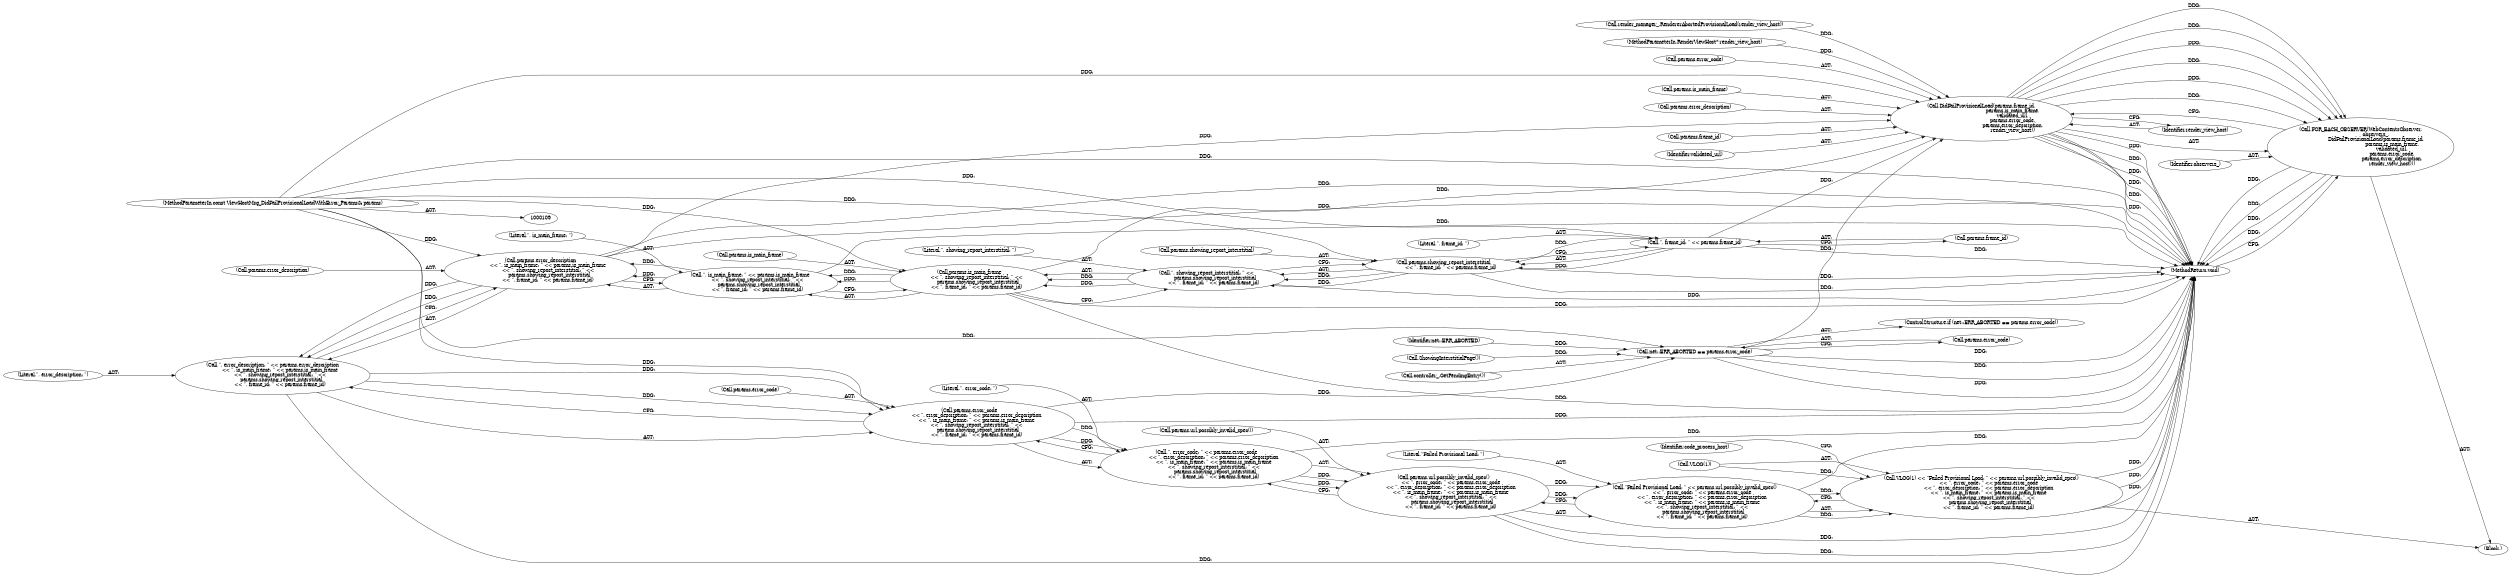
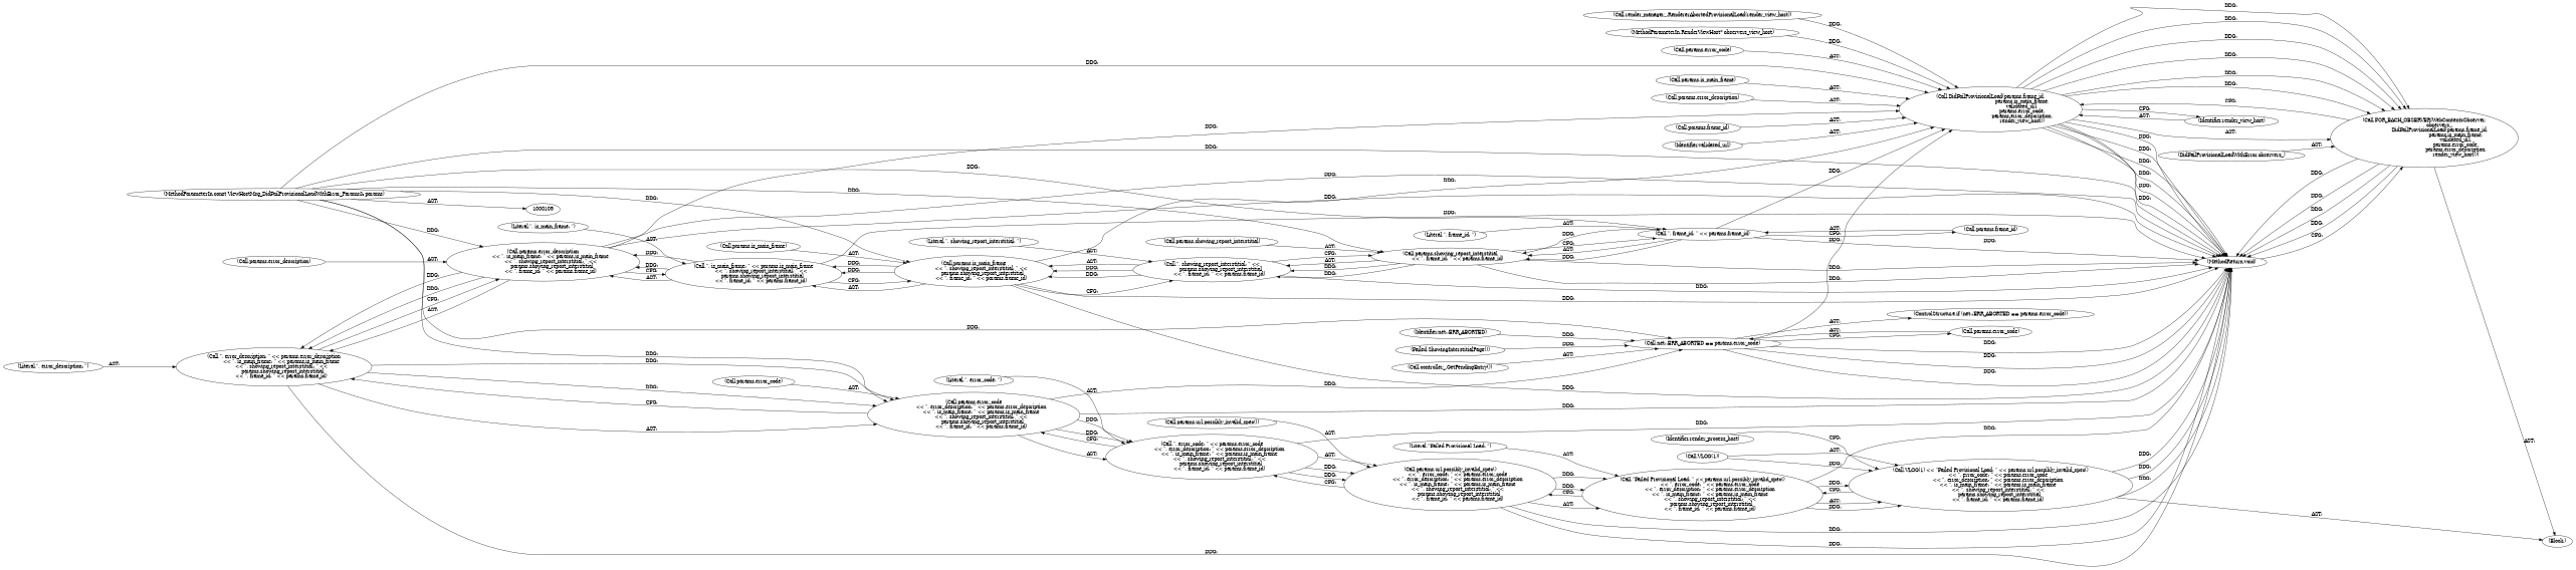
  digraph {
    rankdir=LR
    n1 [label="(Call,\", error_description: \" << params.error_description\n          << \", is_main_frame: \" << params.is_main_frame\n          << \", showing_repost_interstitial: \" <<\n            params.showing_repost_interstitial\n          << \", frame_id: \" << params.frame_id)"]
    n2 [label="(Call,params.error_description\n          << \", is_main_frame: \" << params.is_main_frame\n          << \", showing_repost_interstitial: \" <<\n            params.showing_repost_interstitial\n          << \", frame_id: \" << params.frame_id)"]
    n3 [label="(Call,params.error_code\n          << \", error_description: \" << params.error_description\n          << \", is_main_frame: \" << params.is_main_frame\n          << \", showing_repost_interstitial: \" <<\n            params.showing_repost_interstitial\n          << \", frame_id: \" << params.frame_id)"]
    n4 [label="(MethodReturn,void)"]
    n5 [label="(Call,\", is_main_frame: \" << params.is_main_frame\n          << \", showing_repost_interstitial: \" <<\n            params.showing_repost_interstitial\n          << \", frame_id: \" << params.frame_id)"]
    n6 [label="(Call,DidFailProvisionalLoad(params.frame_id,\n                                           params.is_main_frame,\n                                           validated_url,\n                                           params.error_code,\n                                           params.error_description,\n                                           render_view_host))"]
    n7 [label="(Call,net::ERR_ABORTED == params.error_code)"]
    n8 [label="(Call,\", error_code: \" << params.error_code\n          << \", error_description: \" << params.error_description\n          << \", is_main_frame: \" << params.is_main_frame\n          << \", showing_repost_interstitial: \" <<\n            params.showing_repost_interstitial\n          << \", frame_id: \" << params.frame_id)"]
    n9 [label="(Call,FOR_EACH_OBSERVER(WebContentsObserver,\n                     observers_,\n                     DidFailProvisionalLoad(params.frame_id,\n                                           params.is_main_frame,\n                                           validated_url,\n                                           params.error_code,\n                                           params.error_description,\n                                           render_view_host)))"]
    n10 [label="(Call,params.is_main_frame\n          << \", showing_repost_interstitial: \" <<\n            params.showing_repost_interstitial\n          << \", frame_id: \" << params.frame_id)"]
    n11 [label="(Identifier,render_view_host)"]
    n12 [label="(MethodParameterIn,const ViewHostMsg_DidFailProvisionalLoadWithError_Params& params)"]
    n13 [label="(Call,params.showing_repost_interstitial\n          << \", frame_id: \" << params.frame_id)"]
    n14 [label="(Call,\", frame_id: \" << params.frame_id)"]
    1000109
    n16 [label="(Call,\", showing_repost_interstitial: \" <<\n            params.showing_repost_interstitial\n          << \", frame_id: \" << params.frame_id)"]
    n17 [label="(Call,params.frame_id)"]
    n18 [label="(Call,params.error_code)"]
    n19 [label="(ControlStructure,if (net::ERR_ABORTED == params.error_code))"]
    n20 [label="(Call,params.url.possibly_invalid_spec()\n          << \", error_code: \" << params.error_code\n          << \", error_description: \" << params.error_description\n          << \", is_main_frame: \" << params.is_main_frame\n          << \", showing_repost_interstitial: \" <<\n            params.showing_repost_interstitial\n          << \", frame_id: \" << params.frame_id)"]
    n21 [label="(Call,\"Failed Provisional Load: \" << params.url.possibly_invalid_spec()\n          << \", error_code: \" << params.error_code\n          << \", error_description: \" << params.error_description\n          << \", is_main_frame: \" << params.is_main_frame\n          << \", showing_repost_interstitial: \" <<\n            params.showing_repost_interstitial\n          << \", frame_id: \" << params.frame_id)"]
    n22 [label="(Call,VLOG(1) << \"Failed Provisional Load: \" << params.url.possibly_invalid_spec()\n          << \", error_code: \" << params.error_code\n          << \", error_description: \" << params.error_description\n          << \", is_main_frame: \" << params.is_main_frame\n          << \", showing_repost_interstitial: \" <<\n            params.showing_repost_interstitial\n          << \", frame_id: \" << params.frame_id)"]
    n23 [label="(Block,)"]
    n24 [label="(Literal,\", frame_id: \")"]
    n25 [label="(Call,params.frame_id)"]
    n26 [label="(Call,params.is_main_frame)"]
    n27 [label="(Literal,\", is_main_frame: \")"]
    n28 [label="(Call,params.url.possibly_invalid_spec())"]
    n29 [label="(Identifier,net::ERR_ABORTED)"]
-   n30 [label="(Call,ShowingInterstitialPage())"]
+   n30 [label="(Failed,ShowingInterstitialPage())"]
    n31 [label="(Identifier,validated_url)"]
-   n32 [label="(Identifier,observers_)"]
+   n32 [label="(DidFailProvisionalLoadWithError,observers_)"]
    n33 [label="(Call,params.error_description)"]
    n34 [label="(Call,render_manager_.RendererAbortedProvisionalLoad(render_view_host))"]
    n35 [label="(Literal,\", error_description: \")"]
    n36 [label="(Call,params.error_code)"]
    n37 [label="(Call,controller_.GetPendingEntry())"]
    n38 [label="(Literal,\", error_code: \")"]
-   n39 [label="(MethodParameterIn,RenderViewHost* render_view_host)"]
+   n39 [label="(MethodParameterIn,RenderViewHost* observers_view_host)"]
    n40 [label="(Call,params.error_code)"]
    n41 [label="(Literal,\", showing_repost_interstitial: \")"]
    n42 [label="(Literal,\"Failed Provisional Load: \")"]
    n43 [label="(Call,params.is_main_frame)"]
    n44 [label="(Call,VLOG(1))"]
-   n45 [label="(Identifier,code_process_host)"]
+   n45 [label="(Identifier,render_process_host)"]
    n46 [label="(Call,params.error_description)"]
    n47 [label="(Call,params.showing_repost_interstitial)"]
    n1 -> n2 [label="CFG: "]
    n1 -> n3 [label="AST: "]
    n1 -> n3 [label="DDG: "]
    n1 -> n3 [label="DDG: "]
    n1 -> n4 [label="DDG: "]
    n2 -> n1 [label="AST: "]
    n2 -> n1 [label="DDG: "]
    n2 -> n1 [label="DDG: "]
    n2 -> n4 [label="DDG: "]
    n2 -> n4 [label="DDG: "]
    n2 -> n5 [label="CFG: "]
    n2 -> n6 [label="DDG: "]
    n3 -> n1 [label="CFG: "]
    n3 -> n4 [label="DDG: "]
    n3 -> n7 [label="DDG: "]
    n3 -> n8 [label="AST: "]
    n3 -> n8 [label="DDG: "]
    n3 -> n8 [label="DDG: "]
    n4 -> n9 [label="CFG: "]
    n5 -> n2 [label="AST: "]
    n5 -> n2 [label="DDG: "]
    n5 -> n2 [label="DDG: "]
    n5 -> n4 [label="DDG: "]
    n5 -> n10 [label="CFG: "]
    n6 -> n4 [label="DDG: "]
    n6 -> n4 [label="DDG: "]
    n6 -> n4 [label="DDG: "]
    n6 -> n4 [label="DDG: "]
    n6 -> n4 [label="DDG: "]
    n6 -> n4 [label="DDG: "]
    n6 -> n9 [label="AST: "]
    n6 -> n9 [label="DDG: "]
    n6 -> n9 [label="DDG: "]
    n6 -> n9 [label="DDG: "]
    n6 -> n9 [label="DDG: "]
    n6 -> n9 [label="DDG: "]
    n6 -> n9 [label="DDG: "]
    n6 -> n11 [label="CFG: "]
    n7 -> n4 [label="DDG: "]
    n7 -> n4 [label="DDG: "]
    n7 -> n4 [label="DDG: "]
    n7 -> n6 [label="DDG: "]
    n7 -> n18 [label="CFG: "]
    n7 -> n19 [label="AST: "]
    n8 -> n3 [label="CFG: "]
    n8 -> n4 [label="DDG: "]
    n8 -> n20 [label="AST: "]
    n8 -> n20 [label="DDG: "]
    n8 -> n20 [label="DDG: "]
    n9 -> n4 [label="DDG: "]
    n9 -> n4 [label="DDG: "]
    n9 -> n4 [label="DDG: "]
    n9 -> n4 [label="DDG: "]
    n9 -> n6 [label="CFG: "]
    n9 -> n23 [label="AST: "]
    n10 -> n4 [label="DDG: "]
    n10 -> n4 [label="DDG: "]
    n10 -> n5 [label="AST: "]
    n10 -> n5 [label="DDG: "]
    n10 -> n5 [label="DDG: "]
    n10 -> n6 [label="DDG: "]
    n10 -> n16 [label="CFG: "]
    n11 -> n6 [label="AST: "]
    n12 -> n2 [label="DDG: "]
    n12 -> n3 [label="DDG: "]
    n12 -> n4 [label="DDG: "]
    n12 -> n6 [label="DDG: "]
    n12 -> n7 [label="DDG: "]
    n12 -> n10 [label="DDG: "]
    n12 -> n13 [label="DDG: "]
    n12 -> n14 [label="DDG: "]
    n12 -> 1000109 [label="AST: "]
    n13 -> n4 [label="DDG: "]
    n13 -> n4 [label="DDG: "]
    n13 -> n14 [label="CFG: "]
    n13 -> n16 [label="AST: "]
    n13 -> n16 [label="DDG: "]
    n13 -> n16 [label="DDG: "]
    n14 -> n4 [label="DDG: "]
    n14 -> n6 [label="DDG: "]
    n14 -> n13 [label="AST: "]
    n14 -> n13 [label="DDG: "]
    n14 -> n13 [label="DDG: "]
    n14 -> n17 [label="CFG: "]
    n16 -> n4 [label="DDG: "]
    n16 -> n10 [label="AST: "]
    n16 -> n10 [label="DDG: "]
    n16 -> n10 [label="DDG: "]
    n16 -> n13 [label="CFG: "]
    n17 -> n14 [label="AST: "]
    n18 -> n7 [label="AST: "]
    n20 -> n4 [label="DDG: "]
    n20 -> n4 [label="DDG: "]
    n20 -> n8 [label="CFG: "]
    n20 -> n21 [label="AST: "]
    n20 -> n21 [label="DDG: "]
    n20 -> n21 [label="DDG: "]
    n21 -> n4 [label="DDG: "]
    n21 -> n20 [label="CFG: "]
    n21 -> n22 [label="AST: "]
    n21 -> n22 [label="DDG: "]
    n21 -> n22 [label="DDG: "]
    n22 -> n4 [label="DDG: "]
    n22 -> n4 [label="DDG: "]
    n22 -> n4 [label="DDG: "]
    n22 -> n21 [label="CFG: "]
    n22 -> n23 [label="AST: "]
    n24 -> n14 [label="AST: "]
    n25 -> n6 [label="AST: "]
    n26 -> n10 [label="AST: "]
    n27 -> n5 [label="AST: "]
    n28 -> n20 [label="AST: "]
    n29 -> n7 [label="DDG: "]
    n30 -> n7 [label="DDG: "]
    n31 -> n6 [label="AST: "]
    n32 -> n9 [label="AST: "]
    n33 -> n2 [label="AST: "]
    n34 -> n6 [label="DDG: "]
    n35 -> n1 [label="AST: "]
    n36 -> n3 [label="AST: "]
    n37 -> n7 [label="AST: "]
    n38 -> n8 [label="AST: "]
    n39 -> n6 [label="DDG: "]
    n40 -> n6 [label="AST: "]
    n41 -> n16 [label="AST: "]
    n42 -> n21 [label="AST: "]
    n43 -> n6 [label="AST: "]
    n44 -> n22 [label="AST: "]
    n44 -> n22 [label="DDG: "]
    n45 -> n22 [label="CFG: "]
    n46 -> n6 [label="AST: "]
    n47 -> n13 [label="AST: "]
  }
